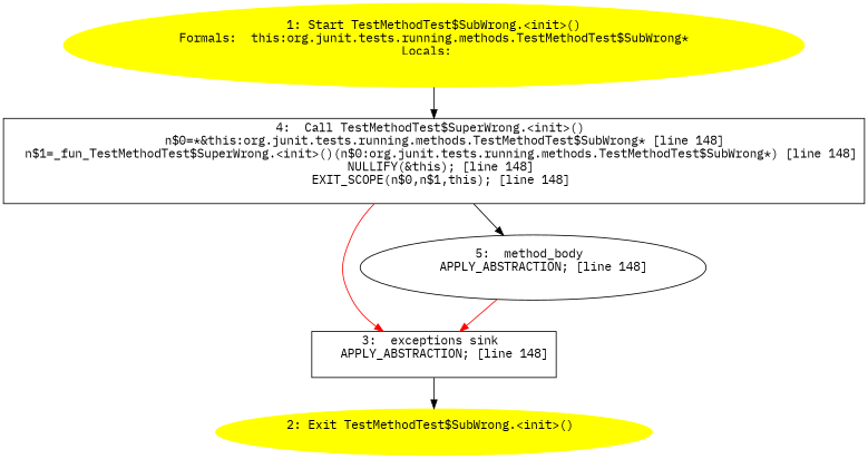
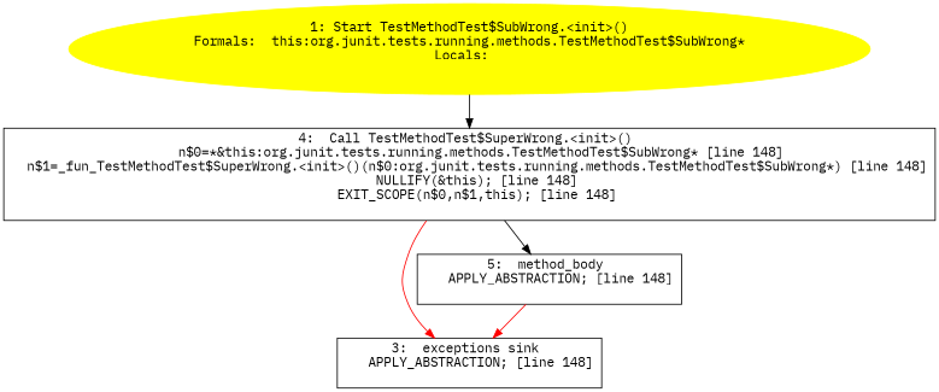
  digraph {
    fontname="IBM Plex Mono"
    node [fontname="IBM Plex Mono" shape=box]
    edge [fontname="IBM Plex Mono"]
    n1 [color=yellow label="1: Start TestMethodTest$SubWrong.<init>()\nFormals:  this:org.junit.tests.running.methods.TestMethodTest$SubWrong*\nLocals:  \n  " style=filled shape=""]
    n2 [label="4:  Call TestMethodTest$SuperWrong.<init>() \n   n$0=*&this:org.junit.tests.running.methods.TestMethodTest$SubWrong* [line 148]\n  n$1=_fun_TestMethodTest$SuperWrong.<init>()(n$0:org.junit.tests.running.methods.TestMethodTest$SubWrong*) [line 148]\n  NULLIFY(&this); [line 148]\n  EXIT_SCOPE(n$0,n$1,this); [line 148]\n "]
    n3 [label="3:  exceptions sink \n   APPLY_ABSTRACTION; [line 148]\n "]
-   n4 [label="5:  method_body \n   APPLY_ABSTRACTION; [line 148]\n " shape=ellipse]
-   n5 [color=yellow label="2: Exit TestMethodTest$SubWrong.<init>() \n  " style=filled shape=""]
+   n4 [label="5:  method_body \n   APPLY_ABSTRACTION; [line 148]\n "]
    n1 -> n2
    n2 -> n3 [color=red]
    n2 -> n4
-   n3 -> n5
    n4 -> n3 [color=red]
  }
